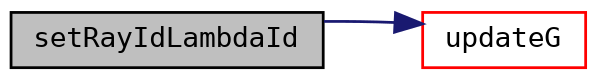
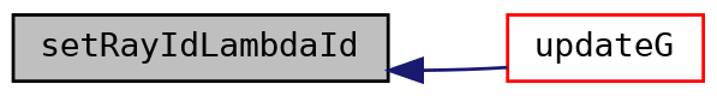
  digraph {
    rankdir=LR
    fontname="DejaVu Sans Mono"
    node [fontname="DejaVu Sans Mono" fontsize=10 shape=record]
    n1 [color=black fillcolor=grey75 fontcolor=black height=0.2 label=setRayIdLambdaId style=filled width=0.4]
    n2 [color=red height=0.2 label=updateG width=0.4]
-   n2 -> n1 [color=midnightblue dir=back fontname="DejaVu Sans Mono" fontsize=10 labelfontname=FreeSans labelfontsize=10 style=solid]
+   n1 -> n2 [color=midnightblue dir=back fontname="DejaVu Sans Mono" fontsize=10 labelfontname=FreeSans labelfontsize=10 style=solid]
  }
